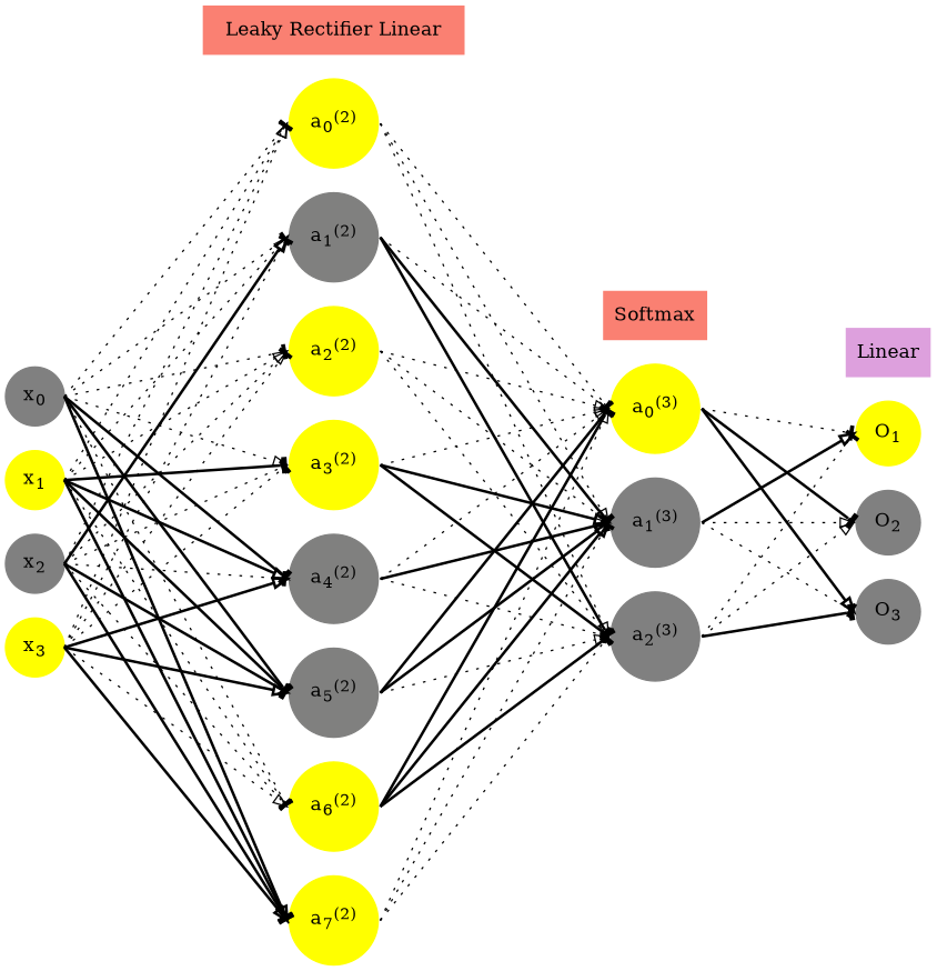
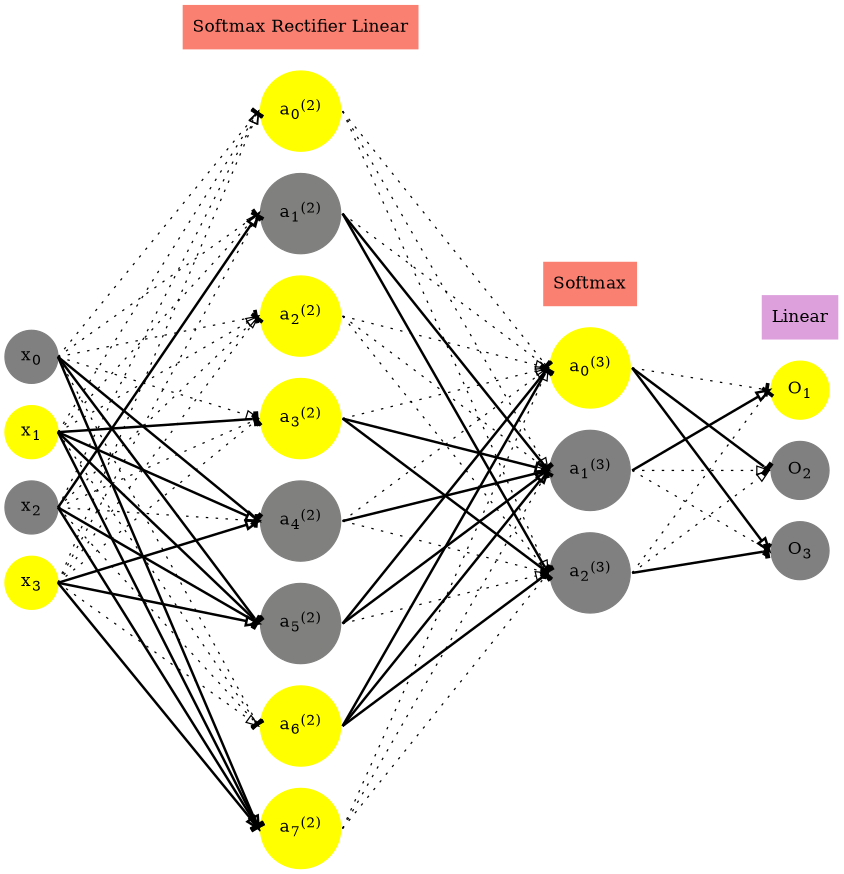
  digraph {
    rankdir=LR
    ranksep=1.4
    splines=false
    node [color="0.1667, 0.0, 0.5" fillcolor="0.1667, 0.0, 0.5" shape=circle style=filled]
    edge [headport=w style=dotted tailport=e arrowhead=tee]
    n1 [label=<x<sub>0</sub>>]
    n2 [color="0.1667, 1.0, 1.0" fillcolor="0.1667, 1.0, 1.0" label=<x<sub>1</sub>>]
    n3 [label=<x<sub>2</sub>>]
    n4 [color="0.1667, 1.0, 1.0" fillcolor="0.1667, 1.0, 1.0" label=<x<sub>3</sub>>]
    n5 [color="0.1667, 19.530220, 10.265110" fillcolor="0.1667, 19.530220, 10.265110" label=<a<sub>0</sub><sup>(2)</sup>>]
    n6 [color="0.1667, 0.001187, 0.500593" fillcolor="0.1667, 0.001187, 0.500593" label=<a<sub>1</sub><sup>(2)</sup>>]
    n7 [color="0.1667, 5.554616, 3.277308" fillcolor="0.1667, 5.554616, 3.277308" label=<a<sub>2</sub><sup>(2)</sup>>]
    n8 [color="0.1667, 4.718942, 2.859471" fillcolor="0.1667, 4.718942, 2.859471" label=<a<sub>3</sub><sup>(2)</sup>>]
    n9 [color="0.1667, 0.001342, 0.500671" fillcolor="0.1667, 0.001342, 0.500671" label=<a<sub>4</sub><sup>(2)</sup>>]
    n10 [color="0.1667, 0.001409, 0.500704" fillcolor="0.1667, 0.001409, 0.500704" label=<a<sub>5</sub><sup>(2)</sup>>]
    n11 [color="0.1667, 7.180031, 4.090015" fillcolor="0.1667, 7.180031, 4.090015" label=<a<sub>6</sub><sup>(2)</sup>>]
    n12 [color="0.1667, 8.329424, 4.664712" fillcolor="0.1667, 8.329424, 4.664712" label=<a<sub>7</sub><sup>(2)</sup>>]
    n13 [color="0.1667, 1.000000, 1.000000" fillcolor="0.1667, 1.000000, 1.000000" label=<a<sub>0</sub><sup>(3)</sup>>]
    n14 [color="0.1667, 0.000000, 0.500000" fillcolor="0.1667, 0.000000, 0.500000" label=<a<sub>1</sub><sup>(3)</sup>>]
    n15 [color="0.1667, 0.000000, 0.500000" fillcolor="0.1667, 0.000000, 0.500000" label=<a<sub>2</sub><sup>(3)</sup>>]
    n16 [color="0.1667, 1.0, 1.0" fillcolor="0.1667, 1.0, 1.0" label=<O<sub>1</sub>>]
    n17 [label=<O<sub>2</sub>>]
    n18 [label=<O<sub>3</sub>>]
-   n19 [label="Leaky Rectifier Linear" shape=plaintext fillcolor=salmon color=purple]
+   n19 [label="Softmax Rectifier Linear" shape=plaintext fillcolor=salmon color=purple]
    n20 [label=Softmax shape=plaintext fillcolor=salmon color=purple]
    n21 [label=Linear shape=plaintext fillcolor=plum color=red]
    subgraph sub_1 {
      n1
    }
    subgraph sub_2 {
      n2
    }
    subgraph sub_3 {
      n3
    }
    subgraph sub_4 {
      n4
    }
    subgraph sub_5 {
      n5
    }
    subgraph sub_6 {
      n6
    }
    subgraph sub_7 {
      n7
    }
    subgraph sub_8 {
      n8
    }
    subgraph sub_9 {
      n9
    }
    subgraph sub_10 {
      n10
    }
    subgraph sub_11 {
      n11
    }
    subgraph sub_12 {
      n12
    }
    subgraph sub_13 {
      n13
    }
    subgraph sub_14 {
      n14
    }
    subgraph sub_15 {
      n15
    }
    subgraph sub_16 {
      n16
    }
    subgraph sub_17 {
      n17
    }
    subgraph sub_18 {
      n18
    }
    subgraph sub_19 {
      rank=same
      n1
      n2
      n3
      n4
    }
    subgraph sub_20 {
      rank=same
      n5
      n6
      n7
      n8
      n9
      n10
      n11
      n12
    }
    subgraph sub_21 {
      rank=same
      n13
      n14
      n15
    }
    subgraph sub_22 {
      rank=same
      n16
      n17
      n18
    }
    subgraph sub_23 {
      rank=same
      n5
      n19
    }
    subgraph sub_24 {
      rank=same
      n13
      n20
    }
    subgraph sub_25 {
      rank=same
      n16
      n21
    }
    n1 -> n2 [style=invis arrowhead=""]
    n1 -> n5
    n1 -> n6
    n1 -> n7
    n1 -> n8 [arrowhead=onormal]
    n1 -> n9 [style=bold]
    n1 -> n10 [style=bold]
    n1 -> n11
    n1 -> n12 [style=bold arrowhead=onormal]
    n2 -> n3 [style=invis arrowhead=""]
    n2 -> n5
    n2 -> n6 [arrowhead=onormal]
    n2 -> n7 [arrowhead=onormal]
    n2 -> n8 [style=bold]
    n2 -> n9 [style=bold arrowhead=onormal]
    n2 -> n10 [style=bold]
    n2 -> n11
    n2 -> n12 [style=bold]
    n3 -> n4 [style=invis arrowhead=""]
    n3 -> n5 [arrowhead=onormal]
    n3 -> n6 [style=bold arrowhead=onormal]
    n3 -> n7 [arrowhead=onormal]
    n3 -> n8
    n3 -> n9
    n3 -> n10 [style=bold]
    n3 -> n11
    n3 -> n12 [style=bold]
    n4 -> n5 [arrowhead=onormal]
    n4 -> n6
    n4 -> n7
    n4 -> n8
    n4 -> n9 [style=bold arrowhead=onormal]
    n4 -> n10 [style=bold arrowhead=onormal]
    n4 -> n11 [arrowhead=onormal]
    n4 -> n12 [style=bold arrowhead=onormal]
    n5 -> n6 [style=invis arrowhead=""]
    n5 -> n13
    n5 -> n14 [arrowhead=onormal]
    n5 -> n15 [arrowhead=onormal]
    n6 -> n7 [style=invis arrowhead=""]
    n6 -> n13
    n6 -> n14 [style=bold]
    n6 -> n15 [style=bold]
    n7 -> n8 [style=invis arrowhead=""]
    n7 -> n13 [arrowhead=onormal]
    n7 -> n14 [arrowhead=onormal]
    n7 -> n15
    n8 -> n9 [style=invis arrowhead=""]
    n8 -> n13 [arrowhead=onormal]
    n8 -> n14 [style=bold arrowhead=onormal]
    n8 -> n15 [style=bold]
    n9 -> n10 [style=invis arrowhead=""]
    n9 -> n13 [arrowhead=onormal]
    n9 -> n14 [style=bold]
    n9 -> n15
    n10 -> n11 [style=invis arrowhead=""]
    n10 -> n13 [style=bold]
    n10 -> n14 [style=bold arrowhead=onormal]
    n10 -> n15 [arrowhead=onormal]
    n11 -> n12 [style=invis arrowhead=""]
    n11 -> n13 [style=bold]
    n11 -> n14 [style=bold arrowhead=onormal]
    n11 -> n15 [style=bold]
    n12 -> n13 [arrowhead=onormal]
    n12 -> n14
    n12 -> n15
    n13 -> n14 [style=invis arrowhead=""]
    n13 -> n16
    n13 -> n17 [style=bold]
    n13 -> n18 [style=bold arrowhead=onormal]
    n14 -> n15 [style=invis arrowhead=""]
    n14 -> n16 [style=bold arrowhead=onormal]
    n14 -> n17 [arrowhead=onormal]
    n14 -> n18
    n15 -> n16
    n15 -> n17 [arrowhead=onormal]
    n15 -> n18 [style=bold]
    n16 -> n17 [style=invis arrowhead=""]
    n17 -> n18 [style=invis arrowhead=""]
    n19 -> n5 [style=invis arrowhead=""]
    n20 -> n13 [style=invis arrowhead=""]
    n21 -> n16 [style=invis arrowhead=""]
  }
